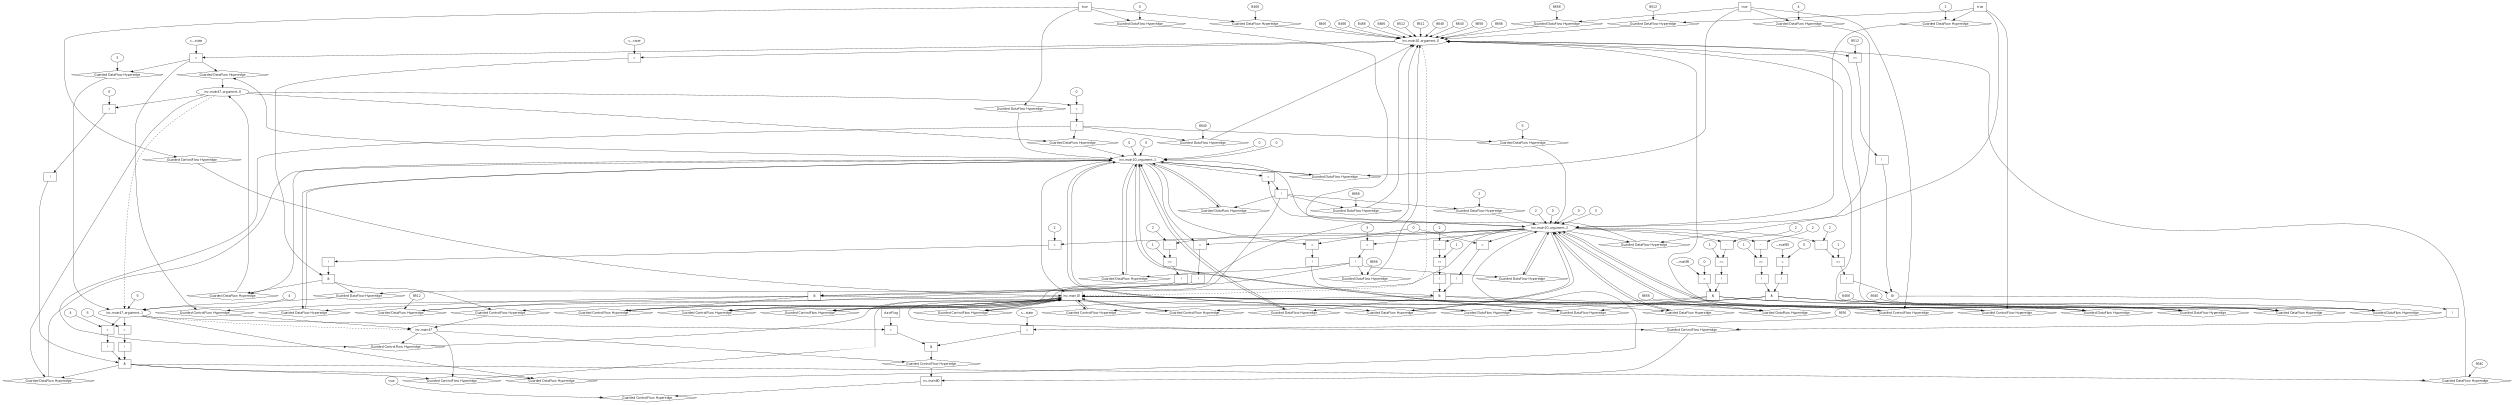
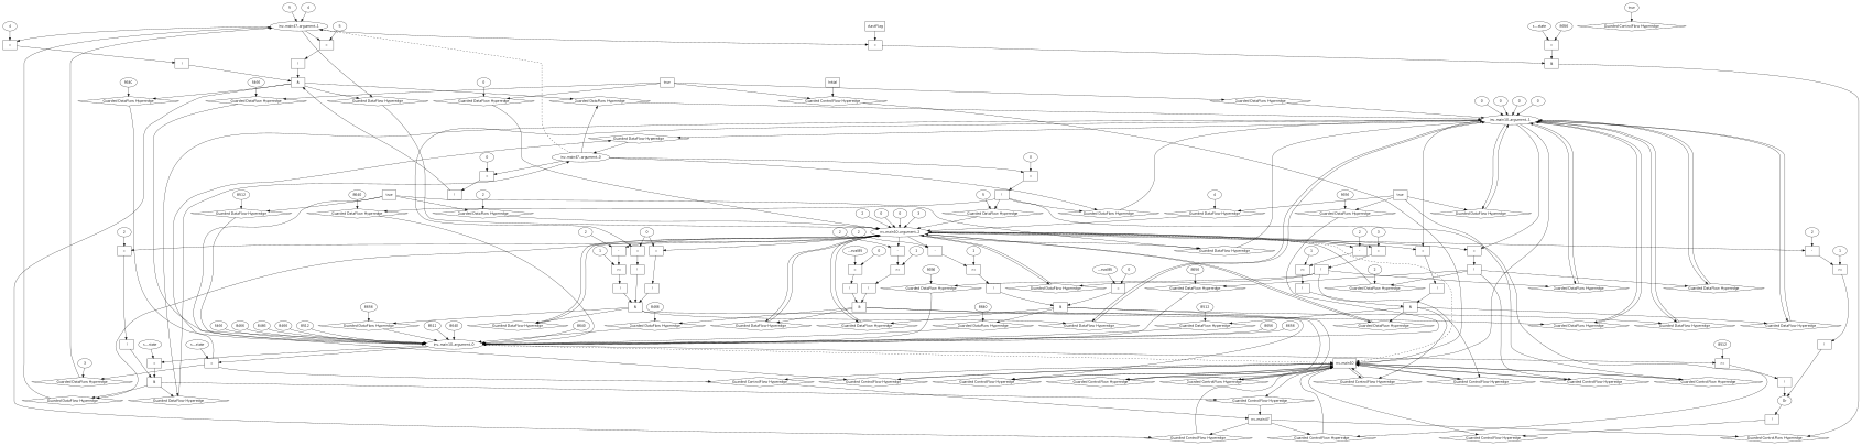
  digraph {
    fontname=Nunito
    node [fontname=Nunito]
    edge [fontname=Nunito]
    n1 [label=inv_main10 shape=rect]
    n2 [label="Guarded ControlFlow Hyperedge" shape=diamond]
    n3 [label="Guarded ControlFlow Hyperedge" shape=diamond]
    n4 [label="Guarded ControlFlow Hyperedge" shape=diamond]
    n5 [label="Guarded ControlFlow Hyperedge" shape=diamond]
    n6 [label="Guarded ControlFlow Hyperedge" shape=diamond]
    n7 [label="Guarded ControlFlow Hyperedge" shape=diamond]
    n8 [label="Guarded ControlFlow Hyperedge" shape=diamond]
    n9 [label="Guarded ControlFlow Hyperedge" shape=diamond]
    n10 [label="Guarded ControlFlow Hyperedge" shape=diamond]
    n11 [label="Guarded ControlFlow Hyperedge" shape=diamond]
    n12 [label="Guarded ControlFlow Hyperedge" shape=diamond]
-   n13 [label=inv_main47 shape=ellipse]
-   n14 [label=inv_main60 shape=rect]
+   n13 [label=inv_main47 shape=rect]
    n15 [label="Guarded ControlFlow Hyperedge" shape=diamond]
    n16 [label="Guarded ControlFlow Hyperedge" shape=diamond]
    n17 [label="Guarded ControlFlow Hyperedge" shape=diamond]
    n18 [label="Guarded ControlFlow Hyperedge" shape=diamond]
+   n19 [label=Initial shape=rect]
    n20 [label="Guarded ControlFlow Hyperedge" shape=diamond]
    n21 [label=inv_main47_argument_0 shape=oval]
    n22 [label="=" shape=rect]
    n23 [label="=" shape=rect]
    n24 [label="Guarded DataFlow Hyperedge" shape=diamond]
    n25 [label="Guarded DataFlow Hyperedge" shape=diamond]
    n26 [label=inv_main47_argument_1 shape=oval]
    n27 [label="!" shape=rect]
    n28 [label="!" shape=rect]
    n29 [label=inv_main10_argument_1 shape=oval]
    n30 [label="=" shape=rect]
    n31 [label="=" shape=rect]
    n32 [label="=" shape=rect]
    n33 [label="Guarded DataFlow Hyperedge" shape=diamond]
    n34 [label="&" shape=rect]
    n35 [label="!" shape=rect]
    n36 [label="!" shape=rect]
    n37 [label=inv_main10_argument_2 shape=oval]
    n38 [label=inv_main10_argument_0 shape=oval]
    n39 [label="=" shape=rect]
    n40 [label="=" shape=rect]
    n41 [label=">=" shape=rect]
    n42 [label="Guarded DataFlow Hyperedge" shape=diamond]
    n43 [label="Guarded DataFlow Hyperedge" shape=diamond]
    n44 [label="&" shape=rect]
    n45 [label="!" shape=rect]
    n46 [label="=" shape=rect]
    n47 [label="=" shape=rect]
    n48 [label="=" shape=rect]
    n49 [label="Guarded DataFlow Hyperedge" shape=diamond]
    n50 [label="Guarded DataFlow Hyperedge" shape=diamond]
    n51 [label="Guarded DataFlow Hyperedge" shape=diamond]
    n52 [label="Guarded DataFlow Hyperedge" shape=diamond]
    n53 [label="Guarded DataFlow Hyperedge" shape=diamond]
    n54 [label="Guarded DataFlow Hyperedge" shape=diamond]
    n55 [label="Guarded DataFlow Hyperedge" shape=diamond]
    n56 [label="Guarded DataFlow Hyperedge" shape=diamond]
    n57 [label="!" shape=rect]
    n58 [label="!" shape=rect]
    n59 [label="!" shape=rect]
    n60 [label="=" shape=rect]
    n61 [label="-" shape=rect]
    n62 [label="Guarded DataFlow Hyperedge" shape=diamond]
    n63 [label="=" shape=rect]
    n64 [label="-" shape=rect]
    n65 [label="-" shape=rect]
    n66 [label="-" shape=rect]
    n67 [label="-" shape=rect]
    n68 [label="=" shape=rect]
    n69 [label="Guarded DataFlow Hyperedge" shape=diamond]
    n70 [label="Guarded DataFlow Hyperedge" shape=diamond]
    n71 [label="Guarded DataFlow Hyperedge" shape=diamond]
    n72 [label="Guarded DataFlow Hyperedge" shape=diamond]
    n73 [label="Guarded DataFlow Hyperedge" shape=diamond]
    n74 [label="Guarded DataFlow Hyperedge" shape=diamond]
    n75 [label="!" shape=rect]
    n76 [label=">=" shape=rect]
    n77 [label="!" shape=rect]
    n78 [label=">=" shape=rect]
    n79 [label=">=" shape=rect]
    n80 [label=">=" shape=rect]
    n81 [label=">=" shape=rect]
    n82 [label="!" shape=rect]
    n83 [label=s__state]
    n84 [label=3]
    n85 [label=2]
    n86 [label=s__state]
    n87 [label="!" shape=rect]
    n88 [label=Or]
    n89 [label=8512]
    n90 [label="!" shape=rect]
    n91 [label=2]
    n92 [label=1]
    n93 [label=blastFlag shape=box]
    n94 [label="=" shape=rect]
    n95 [label=s__state]
    n96 [label=8656]
    n97 [label="Guarded DataFlow Hyperedge" shape=diamond]
    n98 [label="Guarded DataFlow Hyperedge" shape=diamond]
    n99 [label=8656]
    n100 [label=2]
    n101 [label=true shape=rect]
    n102 [label="Guarded DataFlow Hyperedge" shape=diamond]
    n103 [label="Guarded DataFlow Hyperedge" shape=diamond]
    n104 [label=8512]
    n105 [label=2]
    n106 [label="&" shape=rect]
    n107 [label="Guarded DataFlow Hyperedge" shape=diamond]
    n108 [label=0]
    n109 [label="!" shape=rect]
    n110 [label=2]
    n111 [label=1]
    n112 [label=8656]
    n113 [label="&" shape=rect]
    n114 [label="Guarded DataFlow Hyperedge" shape=diamond]
    n115 [label="!" shape=rect]
    n116 [label=2]
    n117 [label=1]
    n118 [label=8512]
    n119 [label="&" shape=rect]
    n120 [label="Guarded DataFlow Hyperedge" shape=diamond]
    n121 [label="!" shape=rect]
    n122 [label="=" shape=rect]
    n123 [label=__eval85]
    n124 [label=0]
    n125 [label="!" shape=rect]
    n126 [label=2]
    n127 [label=1]
    n128 [label=8466]
    n129 [label="&" shape=rect]
    n130 [label="Guarded DataFlow Hyperedge" shape=diamond]
    n131 [label="!" shape=rect]
    n132 [label=2]
    n133 [label=1]
    n134 [label="=" shape=rect]
    n135 [label=__eval85]
    n136 [label=0]
    n137 [label=8640]
    n138 [label=true shape=rect]
    n139 [label="Guarded DataFlow Hyperedge" shape=diamond]
    n140 [label="Guarded DataFlow Hyperedge" shape=diamond]
    n141 [label=8656]
    n142 [label=4]
    n143 [label="Guarded DataFlow Hyperedge" shape=diamond]
    n144 [label=3]
    n145 [label=8656]
    n146 [label="Guarded DataFlow Hyperedge" shape=diamond]
    n147 [label="Guarded DataFlow Hyperedge" shape=diamond]
    n148 [label=0]
    n149 [label=8640]
    n150 [label=5]
    n151 [label="&" shape=rect]
    n152 [label="Guarded DataFlow Hyperedge" shape=diamond]
    n153 [label=0]
    n154 [label=5]
    n155 [label=4]
    n156 [label=8640]
    n157 [label=true shape=rect]
    n158 [label="Guarded DataFlow Hyperedge" shape=diamond]
    n159 [label="Guarded DataFlow Hyperedge" shape=diamond]
    n160 [label="Guarded DataFlow Hyperedge" shape=diamond]
    n161 [label=8466]
    n162 [label=0]
    n163 [label=true]
    n164 [label=8656]
    n165 [label=2]
    n166 [label=8656]
    n167 [label=5]
    n168 [label=8466]
    n169 [label=0]
    n170 [label=8466]
    n171 [label=0]
    n172 [label=0]
    n173 [label=8466]
    n174 [label=8466]
    n175 [label=0]
    n176 [label=8512]
    n177 [label=8512]
    n178 [label=8640]
    n179 [label=0]
    n180 [label=3]
    n181 [label=8640]
    n182 [label=0]
    n183 [label=4]
    n1 -> n2
    n1 -> n3
    n1 -> n4
    n1 -> n5
    n1 -> n6
    n1 -> n7
    n1 -> n8
    n1 -> n9
    n1 -> n10
    n1 -> n11
    n1 -> n12
    n2 -> n13
    n3 -> n13
-   n4 -> n14
    n5 -> n1
    n6 -> n1
    n7 -> n1
    n8 -> n1
    n9 -> n1
    n10 -> n1
    n11 -> n1
    n12 -> n1
    n13 -> n15
    n13 -> n16
    n13 -> n17
-   n14 -> n18
-   n15 -> n14
    n16 -> n1
    n17 -> n1
+   n19 -> n20
    n20 -> n1
    n21 -> n22
    n21 -> n23
    n21 -> n24
    n21 -> n25
    n21 -> n26 [style=dashed]
    n22 -> n27
    n23 -> n28
    n24 -> n29
    n25 -> n29
-   n26 -> n13 [style=dashed]
    n26 -> n30
    n26 -> n31
    n26 -> n32
    n26 -> n33
    n27 -> n16
    n27 -> n24
    n27 -> n146
    n27 -> n147
    n28 -> n151
    n29 -> n1 [style=solid]
    n29 -> n42
    n29 -> n46
    n29 -> n47
    n29 -> n48
    n29 -> n49
    n29 -> n50
    n29 -> n51
    n29 -> n52
    n29 -> n53
    n29 -> n54
    n29 -> n55
    n29 -> n56
    n30 -> n34
    n31 -> n35
    n32 -> n36
    n33 -> n37
    n34 -> n15
    n35 -> n151
    n36 -> n151
+   n37 -> n1 [style=dashed]
    n37 -> n46
    n37 -> n48
    n37 -> n60
    n37 -> n61
    n37 -> n62
    n37 -> n63
    n37 -> n64
    n37 -> n65
    n37 -> n66
    n37 -> n67
    n37 -> n68
    n37 -> n69
    n37 -> n70
    n37 -> n71
    n37 -> n72
    n37 -> n73
    n37 -> n74
    n38 -> n1 [style=dashed]
    n38 -> n39
    n38 -> n40
    n38 -> n41
    n39 -> n2
    n39 -> n42
    n39 -> n43
    n40 -> n44
    n41 -> n45
    n42 -> n21
    n43 -> n26
    n44 -> n3
    n44 -> n52
    n44 -> n69
    n45 -> n88
    n46 -> n57
    n47 -> n58
    n48 -> n59
    n49 -> n29
    n50 -> n29
    n51 -> n29
    n52 -> n21
    n53 -> n29
    n54 -> n29
    n55 -> n29
    n56 -> n29
    n57 -> n5
    n57 -> n53
    n57 -> n97
    n57 -> n98
    n58 -> n106
    n59 -> n113
    n60 -> n75
    n61 -> n76
    n62 -> n29
    n63 -> n77
    n64 -> n78
    n65 -> n79
    n66 -> n80
    n67 -> n81
    n68 -> n82
    n69 -> n26
    n70 -> n37
    n71 -> n37
    n72 -> n37
    n73 -> n37
    n74 -> n37
    n75 -> n44
    n76 -> n90
    n77 -> n106
    n78 -> n109
    n79 -> n115
    n80 -> n125
    n81 -> n131
    n82 -> n12
    n82 -> n51
    n82 -> n74
    n82 -> n143
    n83 -> n39
    n84 -> n43
    n85 -> n60
    n86 -> n40
    n87 -> n4
    n88 -> n87
    n89 -> n41
    n90 -> n88
    n91 -> n61
    n92 -> n76
    n93 -> n30
    n94 -> n34
    n95 -> n94
    n96 -> n94
    n97 -> n38
    n98 -> n37
    n99 -> n97
    n100 -> n98
    n101 -> n6
    n101 -> n62
    n101 -> n102
    n101 -> n103
    n102 -> n38
    n103 -> n37
    n104 -> n102
    n105 -> n103
    n106 -> n7
    n106 -> n54
    n106 -> n70
    n106 -> n107
    n107 -> n38
    n108 -> n47
    n108 -> n63
    n109 -> n106
    n110 -> n64
    n111 -> n78
    n112 -> n107
    n113 -> n8
    n113 -> n49
    n113 -> n71
    n113 -> n114
    n114 -> n38
    n115 -> n113
    n116 -> n65
    n117 -> n79
    n118 -> n114
    n119 -> n9
    n119 -> n55
    n119 -> n72
    n119 -> n120
    n120 -> n38
    n121 -> n119
    n122 -> n121
    n123 -> n122
    n124 -> n122
    n125 -> n119
    n126 -> n66
    n127 -> n80
    n128 -> n120
    n129 -> n10
    n129 -> n56
    n129 -> n73
    n129 -> n130
    n130 -> n38
    n131 -> n129
    n132 -> n67
    n133 -> n81
    n134 -> n129
    n135 -> n134
    n136 -> n134
    n137 -> n130
    n138 -> n11
    n138 -> n50
    n138 -> n139
    n138 -> n140
    n139 -> n38
    n140 -> n37
    n141 -> n139
    n142 -> n140
    n143 -> n38
    n144 -> n68
    n145 -> n143
    n146 -> n38
    n147 -> n37
    n148 -> n22
    n149 -> n146
    n150 -> n147
    n151 -> n17
    n151 -> n25
    n151 -> n33
    n151 -> n152
    n152 -> n38
    n153 -> n23
    n154 -> n31
    n155 -> n32
    n156 -> n152
    n157 -> n20
    n157 -> n158
    n157 -> n159
    n157 -> n160
    n158 -> n38
    n159 -> n37
    n160 -> n29
    n161 -> n158
    n162 -> n159
    n163 -> n18
    n164 -> n38
    n165 -> n37
    n166 -> n38
    n167 -> n26
    n168 -> n38
    n169 -> n37
    n170 -> n38
    n171 -> n29
    n172 -> n37
    n173 -> n38
    n174 -> n38
    n175 -> n29
    n176 -> n38
    n177 -> n38
    n178 -> n38
    n179 -> n29
    n180 -> n37
    n181 -> n38
    n182 -> n29
    n183 -> n26
  }
